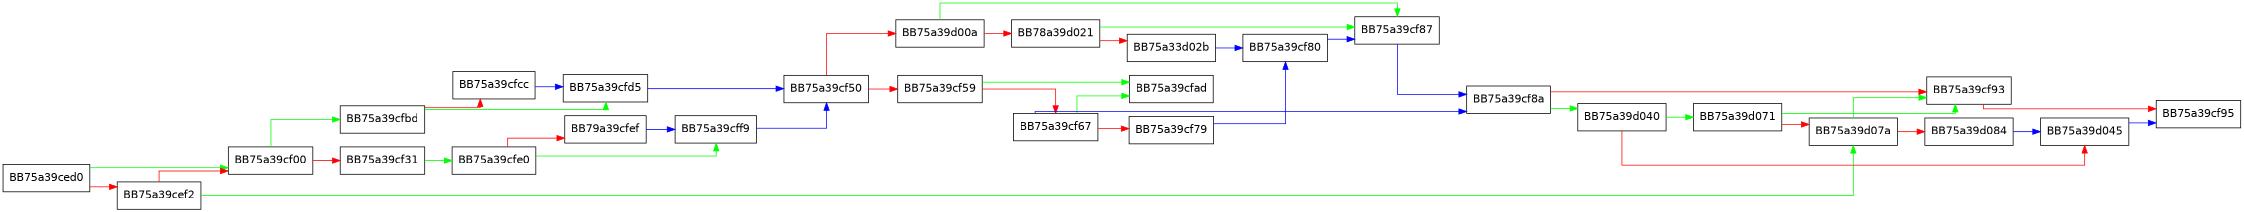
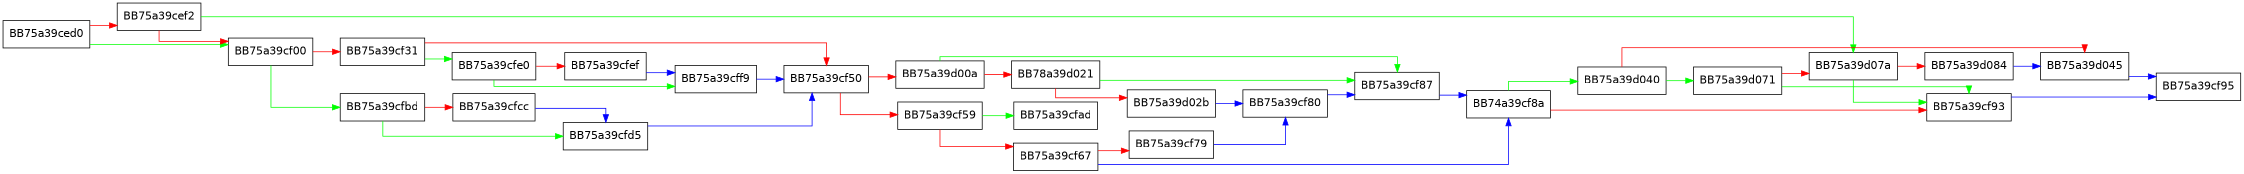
  digraph {
    fontname="DejaVu Sans"
    rankdir=LR
    splines=ortho
    node [fontname="DejaVu Sans" shape=box]
    edge [color=red fontname="DejaVu Sans"]
    BB75a39ced0
    BB75a39cf00
    BB75a39cef2
    BB75a39cfbd
    BB75a39cf31
    BB75a39d07a
    BB75a39cfd5
    BB75a39cfcc
    BB75a39cfe0
    BB75a39cf50
    BB75a39cf93
    BB75a39cf95
    BB75a39cff9
-   BB75a39cfef [label=BB79a39cfef]
+   BB75a39cfef
    BB75a39d00a
    BB75a39cf59
    BB75a39cf87
    n18 [label=BB78a39d021]
    BB75a39cfad
    BB75a39cf67
-   BB75a39cf8a
-   BB75a39d02b [label=BB75a33d02b]
+   BB75a39cf8a [label=BB74a39cf8a]
+   BB75a39d02b
    BB75a39cf79
    BB75a39d040
    BB75a39cf80
    BB75a39d071
    BB75a39d045
    BB75a39d084
    BB75a39ced0 -> BB75a39cf00 [color=green]
    BB75a39ced0 -> BB75a39cef2
    BB75a39cf00 -> BB75a39cfbd [color=green]
    BB75a39cf00 -> BB75a39cf31
    BB75a39cef2 -> BB75a39cf00
    BB75a39cef2 -> BB75a39d07a [color=green]
    BB75a39cfbd -> BB75a39cfd5 [color=green]
    BB75a39cfbd -> BB75a39cfcc
    BB75a39cf31 -> BB75a39cfe0 [color=green]
+   BB75a39cf31 -> BB75a39cf50
    BB75a39d07a -> BB75a39cf93 [color=green]
    BB75a39d07a -> BB75a39d084
    BB75a39cfd5 -> BB75a39cf50 [color=blue]
    BB75a39cfcc -> BB75a39cfd5 [color=blue]
    BB75a39cfe0 -> BB75a39cff9 [color=green]
    BB75a39cfe0 -> BB75a39cfef
    BB75a39cf50 -> BB75a39d00a
    BB75a39cf50 -> BB75a39cf59
-   BB75a39cf93 -> BB75a39cf95
+   BB75a39cf93 -> BB75a39cf95 [color=blue]
    BB75a39cff9 -> BB75a39cf50 [color=blue]
    BB75a39cfef -> BB75a39cff9 [color=blue]
    BB75a39d00a -> BB75a39cf87 [color=green]
    BB75a39d00a -> n18
    BB75a39cf59 -> BB75a39cfad [color=green]
    BB75a39cf59 -> BB75a39cf67
    BB75a39cf87 -> BB75a39cf8a [color=blue]
    n18 -> BB75a39cf87 [color=green]
    n18 -> BB75a39d02b
-   BB75a39cf67 -> BB75a39cfad [color=green]
    BB75a39cf67 -> BB75a39cf8a [color=blue]
    BB75a39cf67 -> BB75a39cf79
    BB75a39cf8a -> BB75a39cf93
    BB75a39cf8a -> BB75a39d040 [color=green]
    BB75a39d02b -> BB75a39cf80 [color=blue]
    BB75a39cf79 -> BB75a39cf80 [color=blue]
    BB75a39d040 -> BB75a39d071 [color=green]
    BB75a39d040 -> BB75a39d045
    BB75a39cf80 -> BB75a39cf87 [color=blue]
    BB75a39d071 -> BB75a39d07a
    BB75a39d071 -> BB75a39cf93 [color=green]
    BB75a39d045 -> BB75a39cf95 [color=blue]
    BB75a39d084 -> BB75a39d045 [color=blue]
  }
